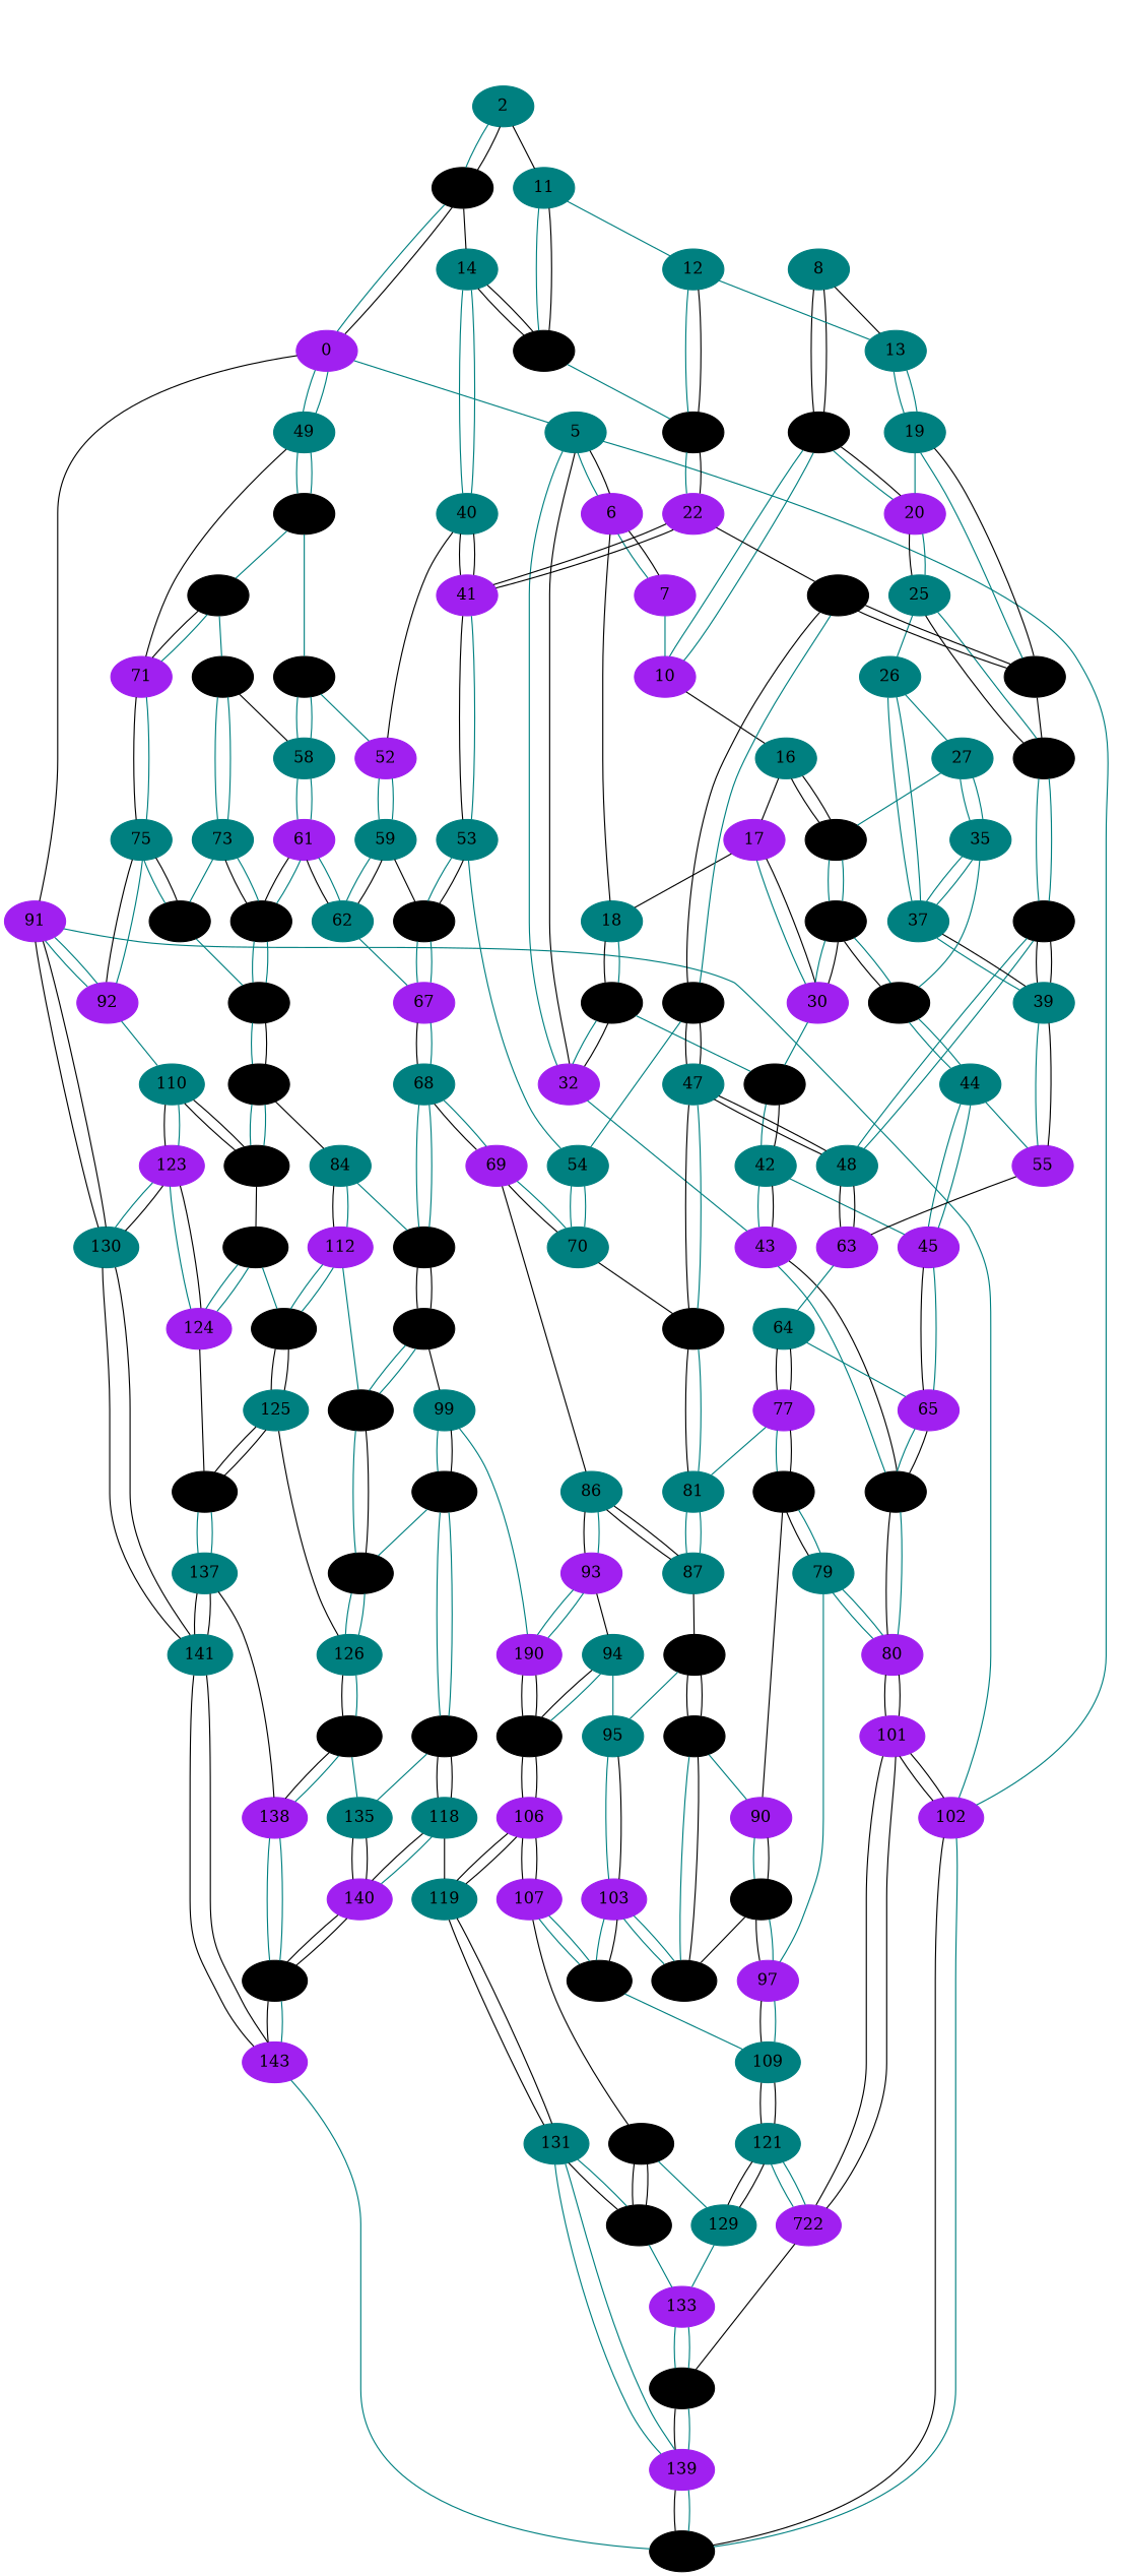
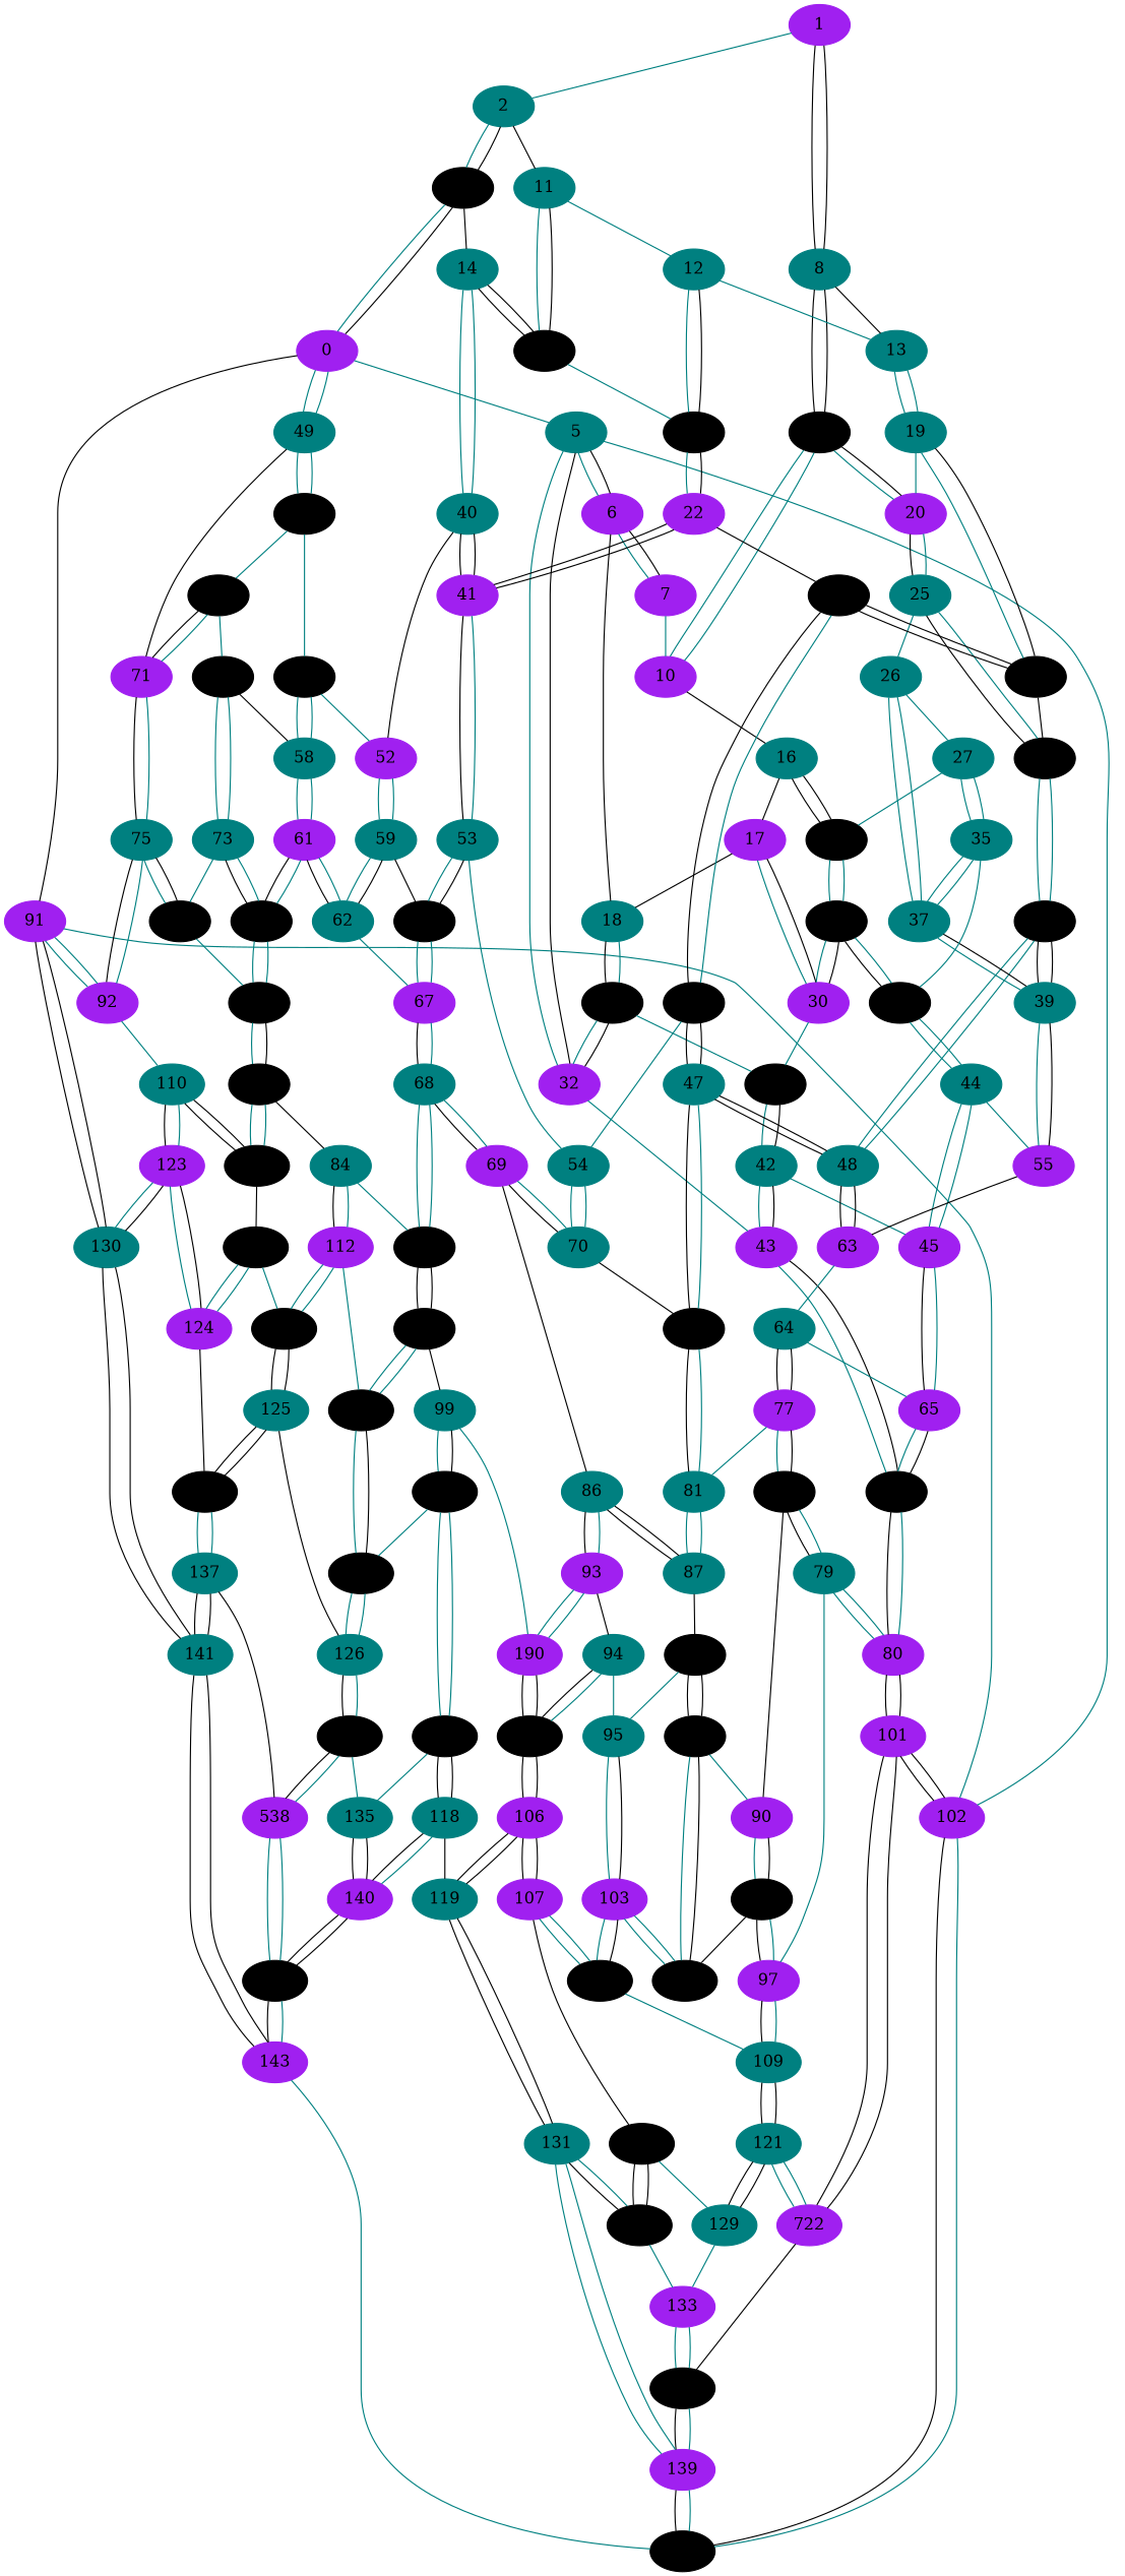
  graph {
    node [color=teal style=filled]
    edge [color=teal]
+   1 [color=purple]
    2
    8
    3 [color=black]
    11
    9 [color=black]
    13
    n8 [color=purple label=0]
    14
    12
    15 [color=black]
    5
    49
    91 [color=purple]
    40
    6 [color=purple]
    32 [color=purple]
    102 [color=purple]
    50 [color=black]
    71 [color=purple]
    92 [color=purple]
    130
    7 [color=purple]
    18
    43 [color=purple]
    144 [color=black]
    10 [color=purple]
    31 [color=black]
    16
    20 [color=purple]
    19
    25
    17 [color=purple]
    28 [color=black]
    21 [color=black]
    22 [color=purple]
    24 [color=black]
    41 [color=purple]
    52 [color=purple]
    30 [color=purple]
    29 [color=black]
    33 [color=black]
    34 [color=black]
    26
    23 [color=black]
    46 [color=black]
    53
    47
    54
    38 [color=black]
    27
    37
    35
    39
    36 [color=black]
    44
    42
    66 [color=black]
    45 [color=purple]
    48
    55 [color=purple]
    63 [color=purple]
    59
    60 [color=black]
    65 [color=purple]
    80 [color=purple]
    72 [color=black]
    70
    81
    64
    51 [color=black]
    56 [color=black]
    75
    58
    57 [color=black]
    61 [color=purple]
    62
    67 [color=purple]
    73
    74 [color=black]
    76 [color=black]
    68
    82 [color=black]
    77 [color=purple]
    78 [color=black]
    101 [color=purple]
    69 [color=purple]
    85 [color=black]
    86
    98 [color=black]
    87
    93 [color=purple]
    83 [color=black]
    110
    79
    90 [color=purple]
    97 [color=purple]
    96 [color=black]
    109
    n100 [color=purple label=722]
    88 [color=black]
    84
    111 [color=black]
    112 [color=purple]
    114 [color=black]
    113 [color=black]
    115 [color=black]
    99
    94
    n110 [color=purple label=190]
    89 [color=black]
    95
    104 [color=black]
    103 [color=purple]
    141
    123 [color=purple]
    105 [color=black]
    106 [color=purple]
    108 [color=black]
    121
    116 [color=black]
    120 [color=black]
    117 [color=black]
    136 [color=black]
    107 [color=purple]
    119
    128 [color=black]
    131
    129
    132 [color=black]
    124 [color=purple]
    125
    126
    127 [color=black]
    118
    135
    140 [color=purple]
    142 [color=black]
    139 [color=purple]
    134 [color=black]
    133 [color=purple]
    137
-   138 [color=purple]
+   138 [color=purple label=538]
    143 [color=purple]
+   1 -- 2
+   1 -- 8 [color=black]
+   1 -- 8 [color=black]
    2 -- 3
    2 -- 3 [color=black]
    2 -- 11 [color=black]
    8 -- 9 [color=black]
    8 -- 9 [color=black]
    8 -- 13 [color=black]
    3 -- n8
    3 -- n8 [color=black]
    3 -- 14 [color=black]
    11 -- 12
    11 -- 15
    11 -- 15 [color=black]
    9 -- 10
    9 -- 10
    9 -- 20
    9 -- 20 [color=black]
    13 -- 19
    13 -- 19
    n8 -- 5
    n8 -- 49
    n8 -- 49
    n8 -- 91 [color=black]
    14 -- 15 [color=black]
    14 -- 15 [color=black]
    14 -- 40
    14 -- 40
    12 -- 13
    12 -- 21
    12 -- 21 [color=black]
    15 -- 21
    5 -- 6
    5 -- 6 [color=black]
    5 -- 32
    5 -- 32 [color=black]
    5 -- 102
    49 -- 50
    49 -- 50
    49 -- 71 [color=black]
    91 -- 102
    91 -- 92
    91 -- 92
    91 -- 130 [color=black]
    91 -- 130 [color=black]
    40 -- 41 [color=black]
    40 -- 41 [color=black]
    40 -- 52 [color=black]
    6 -- 7
    6 -- 7 [color=black]
    6 -- 18 [color=black]
    32 -- 43
    102 -- 144 [color=black]
    102 -- 144
    50 -- 51
    50 -- 56
    71 -- 75 [color=black]
    71 -- 75
    92 -- 110
    130 -- 141 [color=black]
    130 -- 141 [color=black]
    7 -- 10
    18 -- 31 [color=black]
    18 -- 31
    43 -- 66
    43 -- 66 [color=black]
    10 -- 16 [color=black]
    31 -- 32
    31 -- 32 [color=black]
    31 -- 33
    16 -- 17 [color=black]
    16 -- 28 [color=black]
    16 -- 28 [color=black]
    20 -- 25 [color=black]
    20 -- 25
    19 -- 20
    19 -- 24
    19 -- 24 [color=black]
    25 -- 34 [color=black]
    25 -- 34
    25 -- 26
    17 -- 18 [color=black]
    17 -- 30
    17 -- 30 [color=black]
    28 -- 29
    28 -- 29
    21 -- 22
    21 -- 22 [color=black]
    22 -- 41 [color=black]
    22 -- 41 [color=black]
    22 -- 23 [color=black]
    24 -- 34 [color=black]
    41 -- 53 [color=black]
    41 -- 53
    52 -- 59
    52 -- 59
    30 -- 33
    29 -- 30
    29 -- 30 [color=black]
    29 -- 36 [color=black]
    29 -- 36
    33 -- 42
    33 -- 42 [color=black]
    34 -- 38
    34 -- 38
    26 -- 27
    26 -- 37
    26 -- 37
    23 -- 24 [color=black]
    23 -- 24 [color=black]
    23 -- 46 [color=black]
    23 -- 46
    46 -- 47 [color=black]
    46 -- 47 [color=black]
    46 -- 54
    53 -- 54
    53 -- 60
    53 -- 60 [color=black]
    47 -- 48 [color=black]
    47 -- 48 [color=black]
    47 -- 72 [color=black]
    47 -- 72
    54 -- 70
    54 -- 70
    38 -- 39 [color=black]
    38 -- 39 [color=black]
    38 -- 48
    38 -- 48
    27 -- 28
    27 -- 35
    27 -- 35
    37 -- 39
    37 -- 39 [color=black]
    35 -- 37
    35 -- 37
    35 -- 36
    39 -- 55
    39 -- 55 [color=black]
    36 -- 44
    36 -- 44
    44 -- 45
    44 -- 45
    44 -- 55
    42 -- 43
    42 -- 43 [color=black]
    42 -- 45
    66 -- 80 [color=black]
    66 -- 80
    45 -- 65 [color=black]
    45 -- 65
    48 -- 63 [color=black]
    48 -- 63 [color=black]
    55 -- 63 [color=black]
    63 -- 64
    59 -- 60 [color=black]
    59 -- 62
    59 -- 62 [color=black]
    60 -- 67
    60 -- 67
    65 -- 66
    65 -- 66 [color=black]
    80 -- 101 [color=black]
    80 -- 101 [color=black]
    72 -- 81 [color=black]
    72 -- 81
    70 -- 72 [color=black]
    81 -- 87
    81 -- 87
    64 -- 65
    64 -- 77 [color=black]
    64 -- 77 [color=black]
    51 -- 52
    51 -- 58
    51 -- 58
    56 -- 71 [color=black]
    56 -- 71
    56 -- 57
    75 -- 92 [color=black]
    75 -- 92
    75 -- 76
    75 -- 76 [color=black]
    58 -- 61
    58 -- 61
    57 -- 58 [color=black]
    57 -- 73
    57 -- 73
    61 -- 62 [color=black]
    61 -- 62
    61 -- 74 [color=black]
    61 -- 74
    62 -- 67
    67 -- 68 [color=black]
    67 -- 68
    73 -- 74 [color=black]
    73 -- 74
    73 -- 76
    74 -- 82
    74 -- 82
    76 -- 82
    68 -- 69 [color=black]
    68 -- 69
    68 -- 85
    68 -- 85
    82 -- 83
    82 -- 83 [color=black]
    77 -- 81
    77 -- 78
    77 -- 78 [color=black]
    78 -- 79 [color=black]
    78 -- 79
    78 -- 90 [color=black]
    101 -- 102 [color=black]
    101 -- 102 [color=black]
    101 -- n100 [color=black]
    101 -- n100 [color=black]
    69 -- 70 [color=black]
    69 -- 70
    69 -- 86 [color=black]
    85 -- 98 [color=black]
    85 -- 98 [color=black]
    86 -- 87 [color=black]
    86 -- 87 [color=black]
    86 -- 93 [color=black]
    86 -- 93
    98 -- 113
    98 -- 113
    98 -- 99 [color=black]
    87 -- 88 [color=black]
    93 -- 94 [color=black]
    93 -- n110
    93 -- n110
    83 -- 84 [color=black]
    83 -- 111
    83 -- 111
    110 -- 111 [color=black]
    110 -- 111 [color=black]
    110 -- 123 [color=black]
    110 -- 123
    79 -- 80
    79 -- 80
    79 -- 97
    90 -- 96
    90 -- 96 [color=black]
    97 -- 109 [color=black]
    97 -- 109
    96 -- 97 [color=black]
    96 -- 97
    96 -- 104 [color=black]
    109 -- 121 [color=black]
    109 -- 121 [color=black]
    n100 -- 136 [color=black]
    88 -- 89 [color=black]
    88 -- 89 [color=black]
    88 -- 95
    84 -- 85
    84 -- 112 [color=black]
    84 -- 112
    111 -- 114 [color=black]
    112 -- 113
    112 -- 115
    112 -- 115
    114 -- 115
    114 -- 124
    114 -- 124
    113 -- 120
    113 -- 120 [color=black]
    115 -- 125 [color=black]
    115 -- 125 [color=black]
    99 -- n110
    99 -- 116
    99 -- 116 [color=black]
    94 -- 95
    94 -- 105 [color=black]
    94 -- 105
    n110 -- 105 [color=black]
    n110 -- 105 [color=black]
    89 -- 90
    89 -- 104
    89 -- 104 [color=black]
    95 -- 103
    95 -- 103 [color=black]
    103 -- 104
    103 -- 104
    103 -- 108
    103 -- 108 [color=black]
    141 -- 143 [color=black]
    141 -- 143 [color=black]
    123 -- 130
    123 -- 130 [color=black]
    123 -- 124
    123 -- 124 [color=black]
    105 -- 106 [color=black]
    105 -- 106 [color=black]
    106 -- 107 [color=black]
    106 -- 107 [color=black]
    106 -- 119 [color=black]
    106 -- 119 [color=black]
    108 -- 109
    121 -- n100
    121 -- n100
    121 -- 129 [color=black]
    121 -- 129 [color=black]
    116 -- 120
    116 -- 117
    116 -- 117
    120 -- 126
    120 -- 126
    117 -- 118 [color=black]
    117 -- 118 [color=black]
    117 -- 135
    136 -- 139 [color=black]
    136 -- 139
    107 -- 108
    107 -- 108
    107 -- 128 [color=black]
    119 -- 131 [color=black]
    119 -- 131 [color=black]
    128 -- 129
    128 -- 132 [color=black]
    128 -- 132 [color=black]
    131 -- 132 [color=black]
    131 -- 132
    131 -- 139
    131 -- 139
    129 -- 133
    132 -- 133
    124 -- 127 [color=black]
    125 -- 126 [color=black]
    125 -- 127 [color=black]
    125 -- 127 [color=black]
    126 -- 134 [color=black]
    126 -- 134
    127 -- 137
    127 -- 137
    118 -- 119 [color=black]
    118 -- 140 [color=black]
    118 -- 140
    135 -- 140 [color=black]
    135 -- 140 [color=black]
    140 -- 142 [color=black]
    140 -- 142 [color=black]
    142 -- 143 [color=black]
    142 -- 143
    139 -- 144 [color=black]
    139 -- 144
    134 -- 135
    134 -- 138 [color=black]
    134 -- 138
    133 -- 136
    133 -- 136
    137 -- 141 [color=black]
    137 -- 141 [color=black]
    137 -- 138 [color=black]
    138 -- 142
    138 -- 142
    143 -- 144
  }
